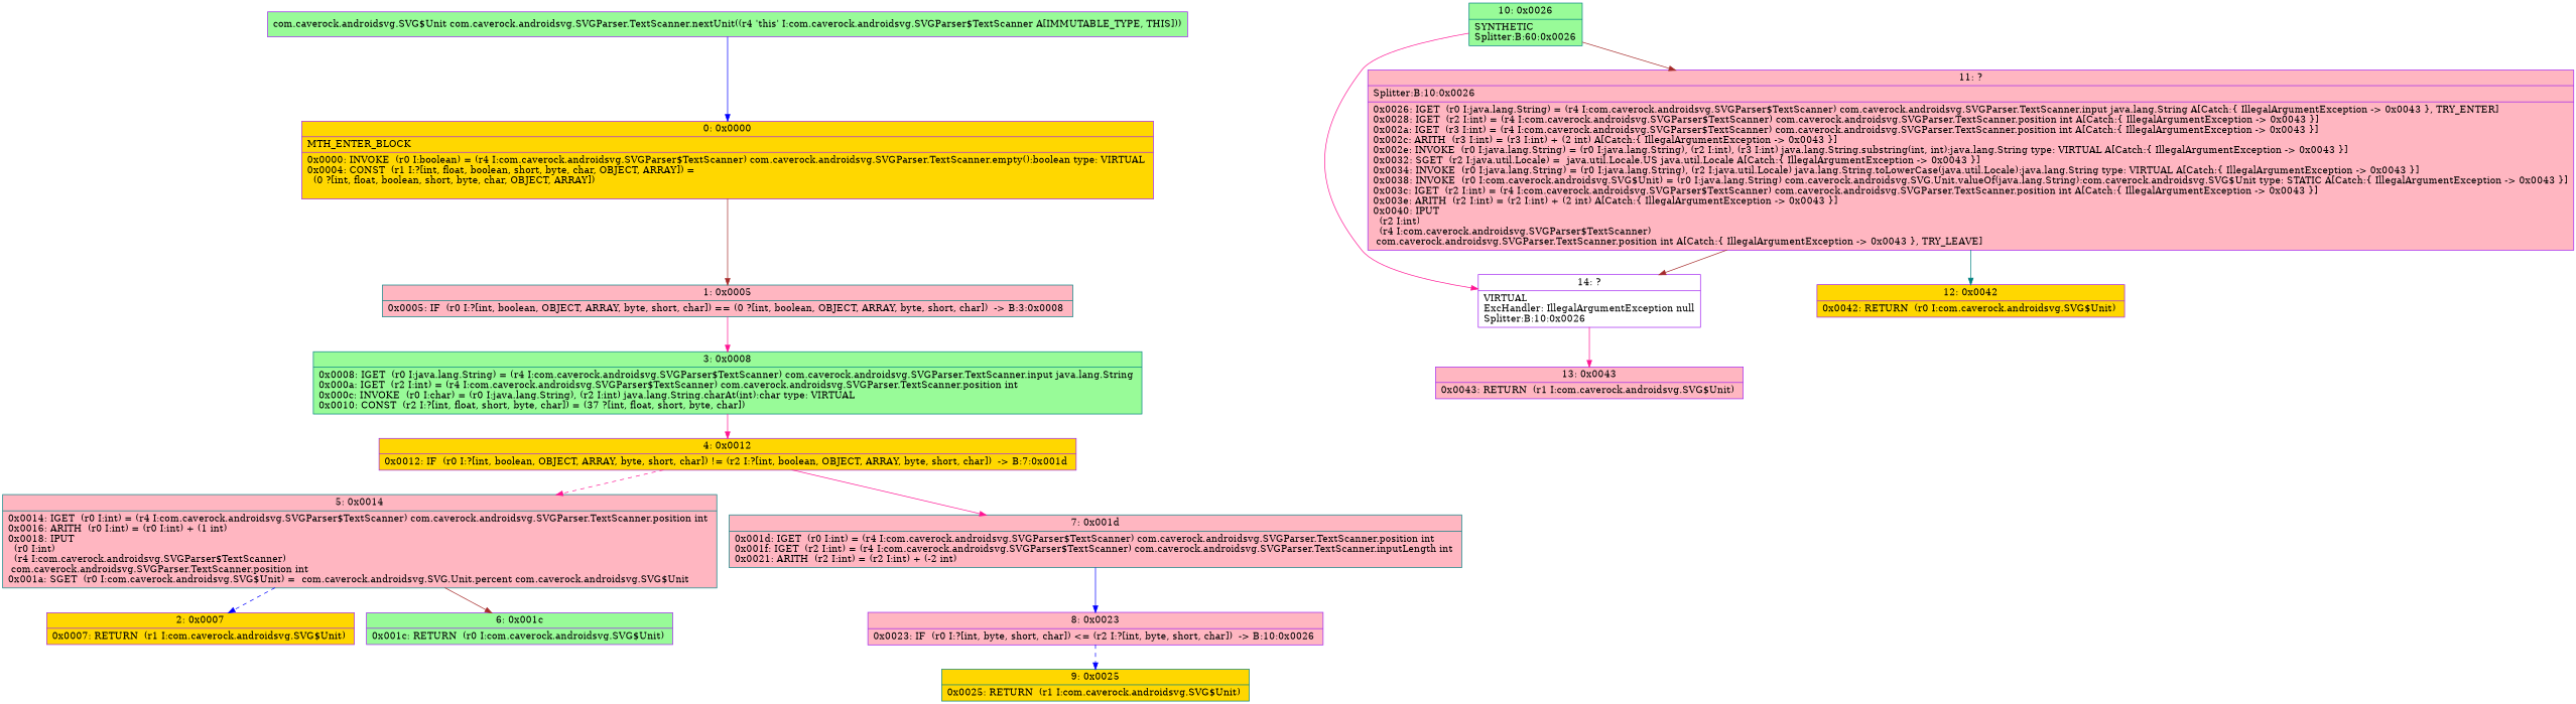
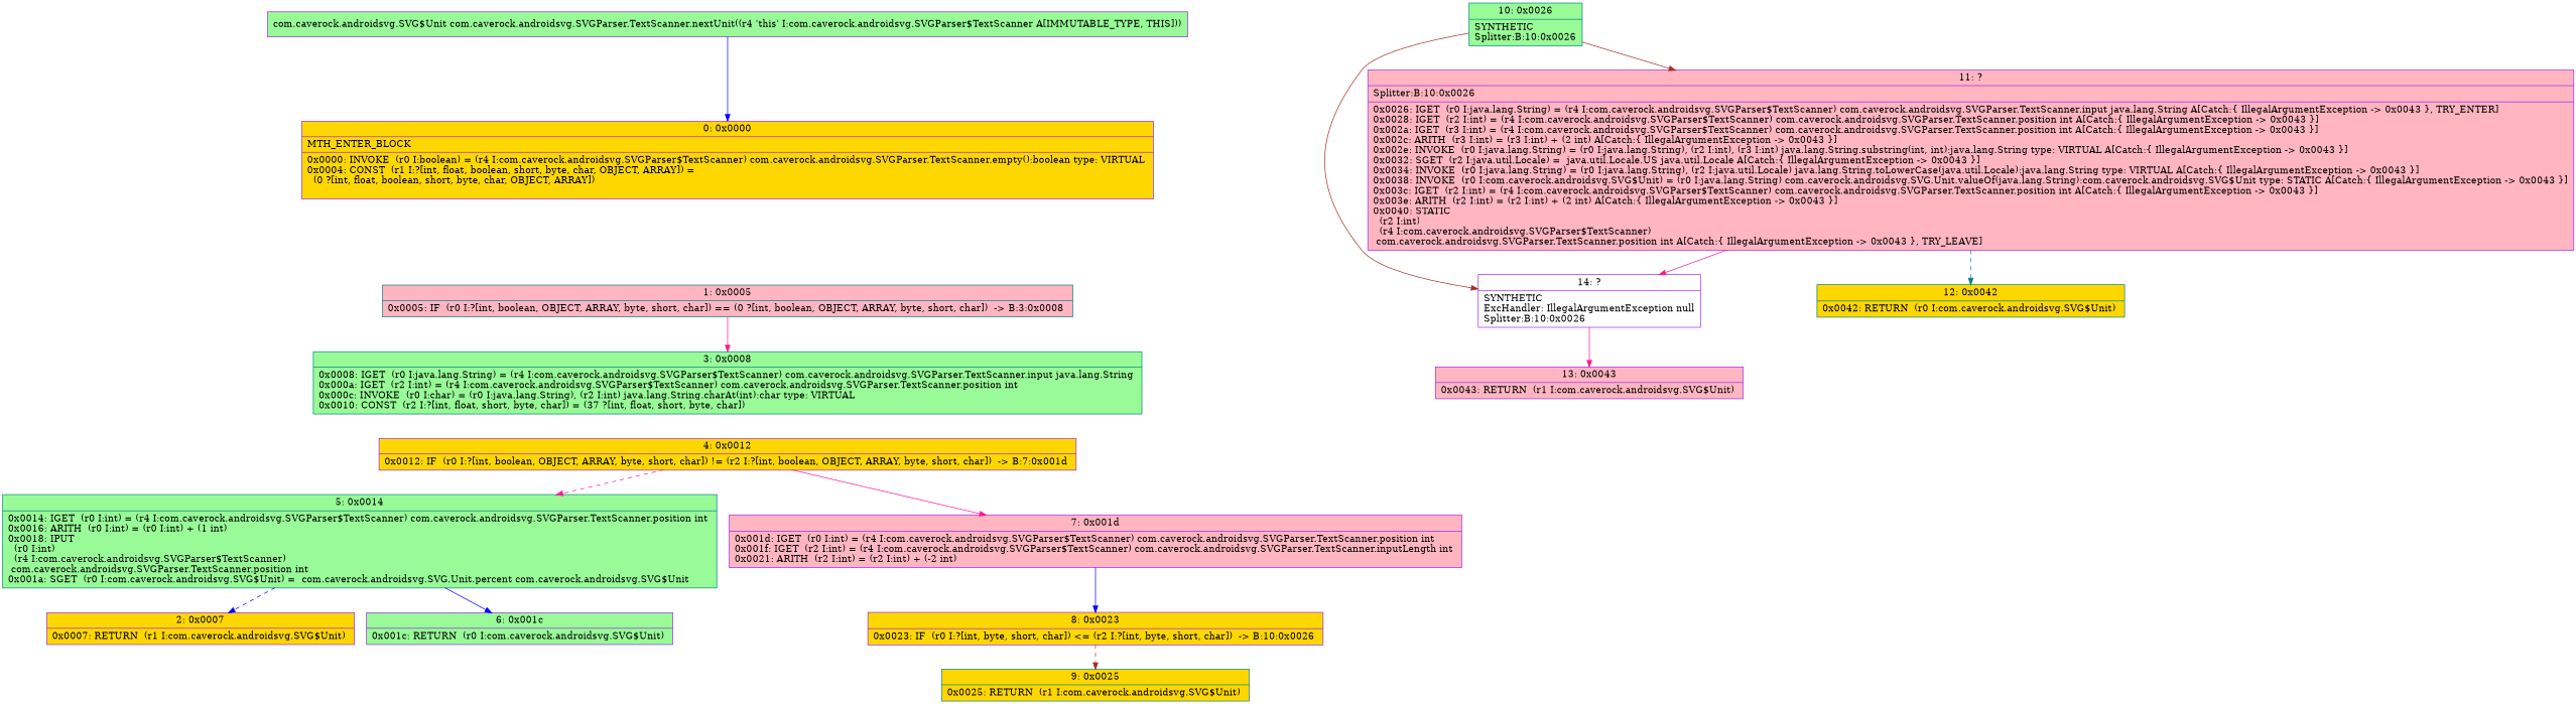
  digraph {
    node [color=purple fillcolor=gold shape=record style=filled]
    edge [color=deeppink]
    n1 [label="{0\:\ 0x0000|MTH_ENTER_BLOCK\l|0x0000: INVOKE  (r0 I:boolean) = (r4 I:com.caverock.androidsvg.SVGParser$TextScanner) com.caverock.androidsvg.SVGParser.TextScanner.empty():boolean type: VIRTUAL \l0x0004: CONST  (r1 I:?[int, float, boolean, short, byte, char, OBJECT, ARRAY]) = \l  (0 ?[int, float, boolean, short, byte, char, OBJECT, ARRAY])\l \l}"]
    n2 [color=teal fillcolor=lightpink label="{1\:\ 0x0005|0x0005: IF  (r0 I:?[int, boolean, OBJECT, ARRAY, byte, short, char]) == (0 ?[int, boolean, OBJECT, ARRAY, byte, short, char])  \-\> B:3:0x0008 \l}"]
    n3 [color=teal fillcolor=palegreen label="{3\:\ 0x0008|0x0008: IGET  (r0 I:java.lang.String) = (r4 I:com.caverock.androidsvg.SVGParser$TextScanner) com.caverock.androidsvg.SVGParser.TextScanner.input java.lang.String \l0x000a: IGET  (r2 I:int) = (r4 I:com.caverock.androidsvg.SVGParser$TextScanner) com.caverock.androidsvg.SVGParser.TextScanner.position int \l0x000c: INVOKE  (r0 I:char) = (r0 I:java.lang.String), (r2 I:int) java.lang.String.charAt(int):char type: VIRTUAL \l0x0010: CONST  (r2 I:?[int, float, short, byte, char]) = (37 ?[int, float, short, byte, char]) \l}"]
    n4 [label="{2\:\ 0x0007|0x0007: RETURN  (r1 I:com.caverock.androidsvg.SVG$Unit) \l}"]
    n5 [label="{4\:\ 0x0012|0x0012: IF  (r0 I:?[int, boolean, OBJECT, ARRAY, byte, short, char]) != (r2 I:?[int, boolean, OBJECT, ARRAY, byte, short, char])  \-\> B:7:0x001d \l}"]
-   n6 [color=teal fillcolor=lightpink label="{5\:\ 0x0014|0x0014: IGET  (r0 I:int) = (r4 I:com.caverock.androidsvg.SVGParser$TextScanner) com.caverock.androidsvg.SVGParser.TextScanner.position int \l0x0016: ARITH  (r0 I:int) = (r0 I:int) + (1 int) \l0x0018: IPUT  \l  (r0 I:int)\l  (r4 I:com.caverock.androidsvg.SVGParser$TextScanner)\l com.caverock.androidsvg.SVGParser.TextScanner.position int \l0x001a: SGET  (r0 I:com.caverock.androidsvg.SVG$Unit) =  com.caverock.androidsvg.SVG.Unit.percent com.caverock.androidsvg.SVG$Unit \l}"]
-   n7 [color=teal fillcolor=lightpink label="{7\:\ 0x001d|0x001d: IGET  (r0 I:int) = (r4 I:com.caverock.androidsvg.SVGParser$TextScanner) com.caverock.androidsvg.SVGParser.TextScanner.position int \l0x001f: IGET  (r2 I:int) = (r4 I:com.caverock.androidsvg.SVGParser$TextScanner) com.caverock.androidsvg.SVGParser.TextScanner.inputLength int \l0x0021: ARITH  (r2 I:int) = (r2 I:int) + (\-2 int) \l}"]
+   n6 [color=teal fillcolor=palegreen label="{5\:\ 0x0014|0x0014: IGET  (r0 I:int) = (r4 I:com.caverock.androidsvg.SVGParser$TextScanner) com.caverock.androidsvg.SVGParser.TextScanner.position int \l0x0016: ARITH  (r0 I:int) = (r0 I:int) + (1 int) \l0x0018: IPUT  \l  (r0 I:int)\l  (r4 I:com.caverock.androidsvg.SVGParser$TextScanner)\l com.caverock.androidsvg.SVGParser.TextScanner.position int \l0x001a: SGET  (r0 I:com.caverock.androidsvg.SVG$Unit) =  com.caverock.androidsvg.SVG.Unit.percent com.caverock.androidsvg.SVG$Unit \l}"]
+   n7 [fillcolor=lightpink label="{7\:\ 0x001d|0x001d: IGET  (r0 I:int) = (r4 I:com.caverock.androidsvg.SVGParser$TextScanner) com.caverock.androidsvg.SVGParser.TextScanner.position int \l0x001f: IGET  (r2 I:int) = (r4 I:com.caverock.androidsvg.SVGParser$TextScanner) com.caverock.androidsvg.SVGParser.TextScanner.inputLength int \l0x0021: ARITH  (r2 I:int) = (r2 I:int) + (\-2 int) \l}"]
    n8 [fillcolor=palegreen label="{6\:\ 0x001c|0x001c: RETURN  (r0 I:com.caverock.androidsvg.SVG$Unit) \l}"]
-   n9 [fillcolor=lightpink label="{8\:\ 0x0023|0x0023: IF  (r0 I:?[int, byte, short, char]) \<= (r2 I:?[int, byte, short, char])  \-\> B:10:0x0026 \l}"]
+   n9 [label="{8\:\ 0x0023|0x0023: IF  (r0 I:?[int, byte, short, char]) \<= (r2 I:?[int, byte, short, char])  \-\> B:10:0x0026 \l}"]
    n10 [color=teal label="{9\:\ 0x0025|0x0025: RETURN  (r1 I:com.caverock.androidsvg.SVG$Unit) \l}"]
-   n11 [color=teal fillcolor=palegreen label="{10\:\ 0x0026|SYNTHETIC\lSplitter:B:60:0x0026\l}"]
-   n12 [fillcolor=lightpink label="{11\:\ ?|Splitter:B:10:0x0026\l|0x0026: IGET  (r0 I:java.lang.String) = (r4 I:com.caverock.androidsvg.SVGParser$TextScanner) com.caverock.androidsvg.SVGParser.TextScanner.input java.lang.String A[Catch:\{ IllegalArgumentException \-\> 0x0043 \}, TRY_ENTER]\l0x0028: IGET  (r2 I:int) = (r4 I:com.caverock.androidsvg.SVGParser$TextScanner) com.caverock.androidsvg.SVGParser.TextScanner.position int A[Catch:\{ IllegalArgumentException \-\> 0x0043 \}]\l0x002a: IGET  (r3 I:int) = (r4 I:com.caverock.androidsvg.SVGParser$TextScanner) com.caverock.androidsvg.SVGParser.TextScanner.position int A[Catch:\{ IllegalArgumentException \-\> 0x0043 \}]\l0x002c: ARITH  (r3 I:int) = (r3 I:int) + (2 int) A[Catch:\{ IllegalArgumentException \-\> 0x0043 \}]\l0x002e: INVOKE  (r0 I:java.lang.String) = (r0 I:java.lang.String), (r2 I:int), (r3 I:int) java.lang.String.substring(int, int):java.lang.String type: VIRTUAL A[Catch:\{ IllegalArgumentException \-\> 0x0043 \}]\l0x0032: SGET  (r2 I:java.util.Locale) =  java.util.Locale.US java.util.Locale A[Catch:\{ IllegalArgumentException \-\> 0x0043 \}]\l0x0034: INVOKE  (r0 I:java.lang.String) = (r0 I:java.lang.String), (r2 I:java.util.Locale) java.lang.String.toLowerCase(java.util.Locale):java.lang.String type: VIRTUAL A[Catch:\{ IllegalArgumentException \-\> 0x0043 \}]\l0x0038: INVOKE  (r0 I:com.caverock.androidsvg.SVG$Unit) = (r0 I:java.lang.String) com.caverock.androidsvg.SVG.Unit.valueOf(java.lang.String):com.caverock.androidsvg.SVG$Unit type: STATIC A[Catch:\{ IllegalArgumentException \-\> 0x0043 \}]\l0x003c: IGET  (r2 I:int) = (r4 I:com.caverock.androidsvg.SVGParser$TextScanner) com.caverock.androidsvg.SVGParser.TextScanner.position int A[Catch:\{ IllegalArgumentException \-\> 0x0043 \}]\l0x003e: ARITH  (r2 I:int) = (r2 I:int) + (2 int) A[Catch:\{ IllegalArgumentException \-\> 0x0043 \}]\l0x0040: IPUT  \l  (r2 I:int)\l  (r4 I:com.caverock.androidsvg.SVGParser$TextScanner)\l com.caverock.androidsvg.SVGParser.TextScanner.position int A[Catch:\{ IllegalArgumentException \-\> 0x0043 \}, TRY_LEAVE]\l}"]
-   n13 [fillcolor=white label="{14\:\ ?|VIRTUAL\lExcHandler: IllegalArgumentException null\lSplitter:B:10:0x0026\l}"]
-   n14 [label="{12\:\ 0x0042|0x0042: RETURN  (r0 I:com.caverock.androidsvg.SVG$Unit) \l}"]
+   n11 [color=teal fillcolor=palegreen label="{10\:\ 0x0026|SYNTHETIC\lSplitter:B:10:0x0026\l}"]
+   n12 [fillcolor=lightpink label="{11\:\ ?|Splitter:B:10:0x0026\l|0x0026: IGET  (r0 I:java.lang.String) = (r4 I:com.caverock.androidsvg.SVGParser$TextScanner) com.caverock.androidsvg.SVGParser.TextScanner.input java.lang.String A[Catch:\{ IllegalArgumentException \-\> 0x0043 \}, TRY_ENTER]\l0x0028: IGET  (r2 I:int) = (r4 I:com.caverock.androidsvg.SVGParser$TextScanner) com.caverock.androidsvg.SVGParser.TextScanner.position int A[Catch:\{ IllegalArgumentException \-\> 0x0043 \}]\l0x002a: IGET  (r3 I:int) = (r4 I:com.caverock.androidsvg.SVGParser$TextScanner) com.caverock.androidsvg.SVGParser.TextScanner.position int A[Catch:\{ IllegalArgumentException \-\> 0x0043 \}]\l0x002c: ARITH  (r3 I:int) = (r3 I:int) + (2 int) A[Catch:\{ IllegalArgumentException \-\> 0x0043 \}]\l0x002e: INVOKE  (r0 I:java.lang.String) = (r0 I:java.lang.String), (r2 I:int), (r3 I:int) java.lang.String.substring(int, int):java.lang.String type: VIRTUAL A[Catch:\{ IllegalArgumentException \-\> 0x0043 \}]\l0x0032: SGET  (r2 I:java.util.Locale) =  java.util.Locale.US java.util.Locale A[Catch:\{ IllegalArgumentException \-\> 0x0043 \}]\l0x0034: INVOKE  (r0 I:java.lang.String) = (r0 I:java.lang.String), (r2 I:java.util.Locale) java.lang.String.toLowerCase(java.util.Locale):java.lang.String type: VIRTUAL A[Catch:\{ IllegalArgumentException \-\> 0x0043 \}]\l0x0038: INVOKE  (r0 I:com.caverock.androidsvg.SVG$Unit) = (r0 I:java.lang.String) com.caverock.androidsvg.SVG.Unit.valueOf(java.lang.String):com.caverock.androidsvg.SVG$Unit type: STATIC A[Catch:\{ IllegalArgumentException \-\> 0x0043 \}]\l0x003c: IGET  (r2 I:int) = (r4 I:com.caverock.androidsvg.SVGParser$TextScanner) com.caverock.androidsvg.SVGParser.TextScanner.position int A[Catch:\{ IllegalArgumentException \-\> 0x0043 \}]\l0x003e: ARITH  (r2 I:int) = (r2 I:int) + (2 int) A[Catch:\{ IllegalArgumentException \-\> 0x0043 \}]\l0x0040: STATIC  \l  (r2 I:int)\l  (r4 I:com.caverock.androidsvg.SVGParser$TextScanner)\l com.caverock.androidsvg.SVGParser.TextScanner.position int A[Catch:\{ IllegalArgumentException \-\> 0x0043 \}, TRY_LEAVE]\l}"]
+   n13 [fillcolor=white label="{14\:\ ?|SYNTHETIC\lExcHandler: IllegalArgumentException null\lSplitter:B:10:0x0026\l}"]
+   n14 [color=teal label="{12\:\ 0x0042|0x0042: RETURN  (r0 I:com.caverock.androidsvg.SVG$Unit) \l}"]
    n15 [fillcolor=lightpink label="{13\:\ 0x0043|0x0043: RETURN  (r1 I:com.caverock.androidsvg.SVG$Unit) \l}"]
    n16 [fillcolor=palegreen label="{com.caverock.androidsvg.SVG$Unit com.caverock.androidsvg.SVGParser.TextScanner.nextUnit((r4 'this' I:com.caverock.androidsvg.SVGParser$TextScanner A[IMMUTABLE_TYPE, THIS])) }"]
-   n1 -> n2 [color=brown]
    n2 -> n3
-   n3 -> n5
    n5 -> n6 [style=dashed]
    n5 -> n7
    n6 -> n4 [color=blue style=dashed]
-   n6 -> n8 [color=brown]
+   n6 -> n8 [color=blue]
    n7 -> n9 [color=blue]
-   n9 -> n10 [color=blue style=dashed]
+   n9 -> n10 [color=brown style=dashed]
    n11 -> n12 [color=brown]
-   n11 -> n13
-   n12 -> n13 [color=brown]
-   n12 -> n14 [color=teal]
+   n11 -> n13 [color=brown]
+   n12 -> n13
+   n12 -> n14 [color=teal style=dashed]
    n13 -> n15
    n16 -> n1 [color=blue]
  }
